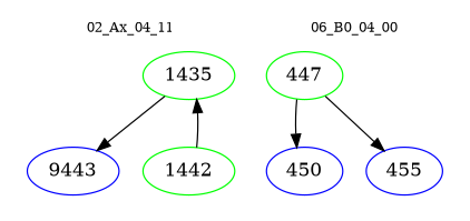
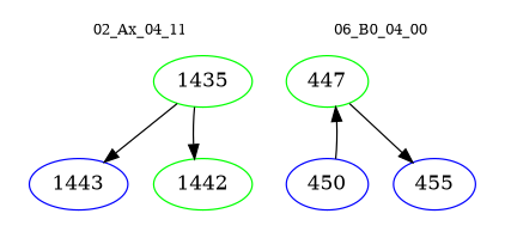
  digraph {
    node [color=green]
    edge [color=black]
    n1 [label=1435]
-   n2 [color=blue label=9443]
+   n2 [color=blue label=1443]
    n3 [label=1442]
    n4 [label=447]
    n5 [color=blue label=450]
    n6 [color=blue label=455]
    subgraph cluster_1 {
      color=white
      fontsize=10
      label="02_Ax_04_11"
      n1
      n2
      n3
    }
    subgraph cluster_2 {
      color=white
      fontsize=10
      label="06_B0_04_00"
      n4
      n5
      n6
    }
    n1 -> n2
-   n3 -> n1
-   n4 -> n5
+   n1 -> n3
+   n5 -> n4
    n4 -> n6
  }
